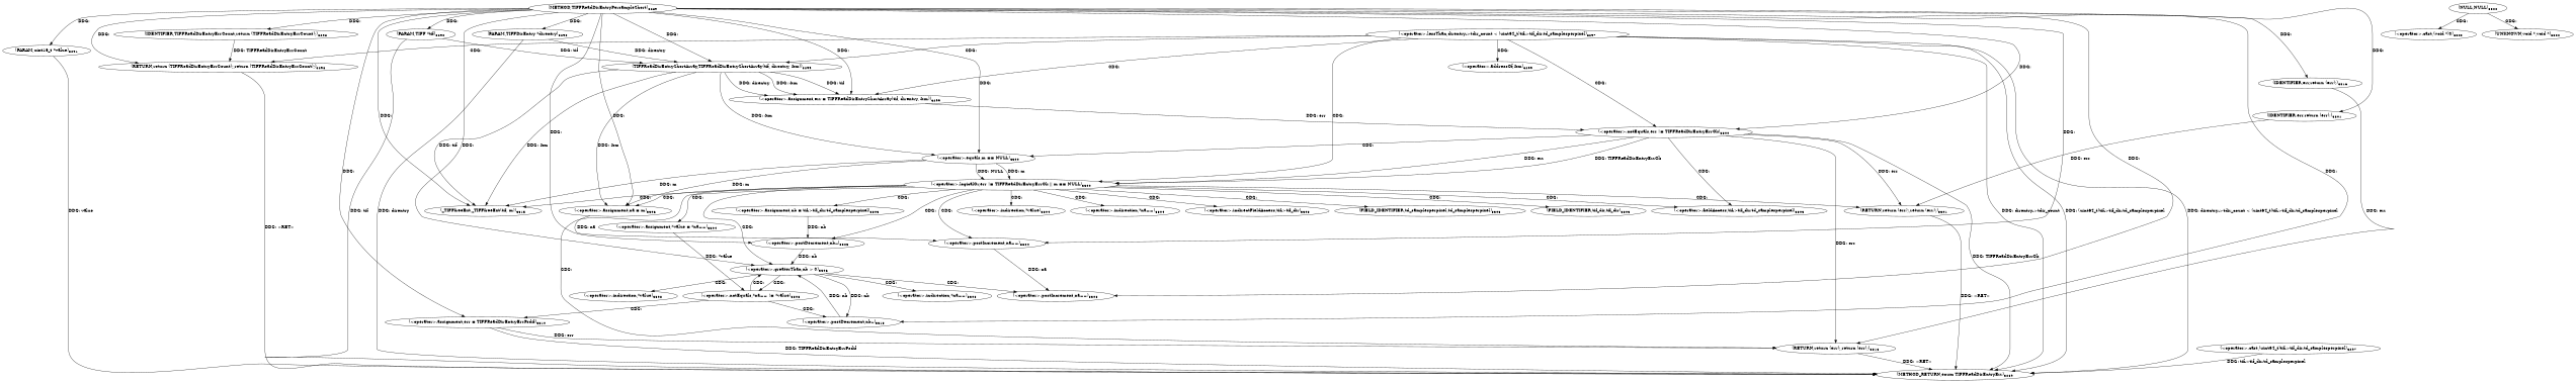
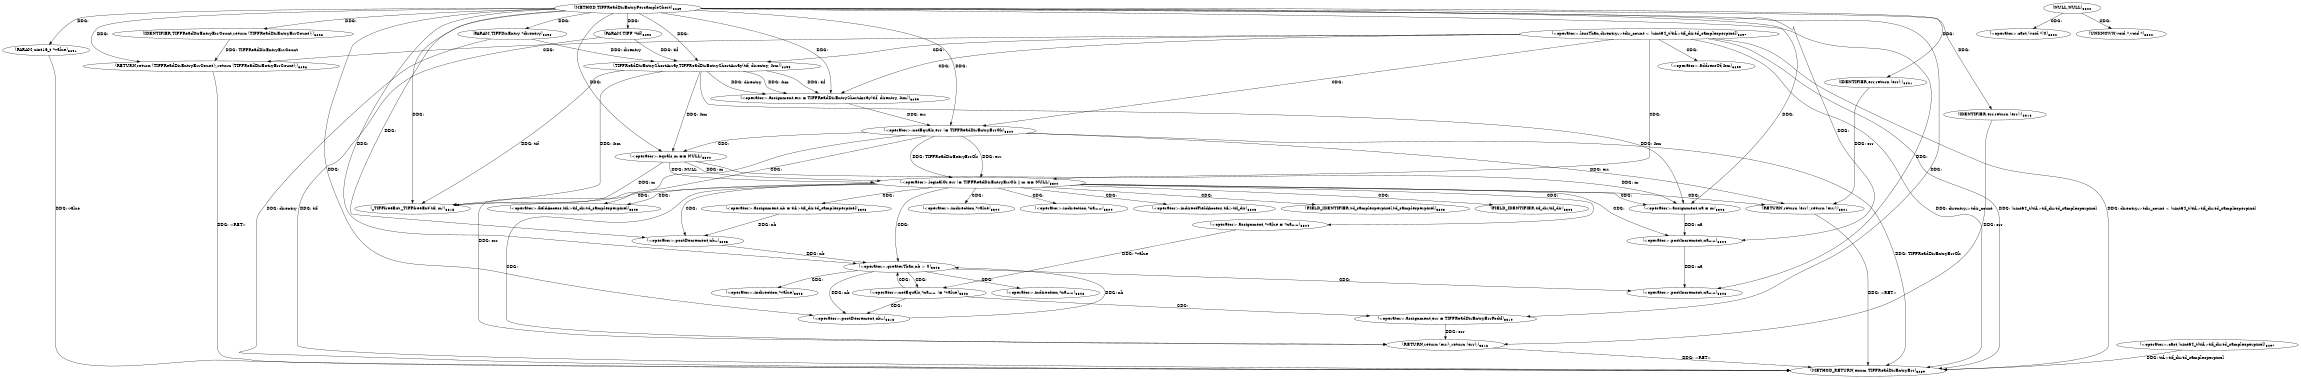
  digraph {
    n1 [label=<(METHOD,TIFFReadDirEntryPersampleShort)<SUB>3289</SUB>>]
    n2 [label=<(PARAM,TIFF *tif)<SUB>3290</SUB>>]
    n3 [label=<(PARAM,TIFFDirEntry *direntry)<SUB>3290</SUB>>]
    n4 [label=<(PARAM,uint16_t *value)<SUB>3291</SUB>>]
    n5 [label=<(&lt;operator&gt;.assignment,err = TIFFReadDirEntryShortArray(tif, direntry, &amp;m))<SUB>3299</SUB>>]
    n6 [label=<(&lt;operator&gt;.assignment,na = m)<SUB>3306</SUB>>]
    n7 [label=<(&lt;operator&gt;.postDecrement,nb--)<SUB>3305</SUB>>]
    n8 [label=<(_TIFFfreeExt,_TIFFfreeExt(tif, m))<SUB>3315</SUB>>]
    n9 [label=<(&lt;operator&gt;.greaterThan,nb &gt; 0)<SUB>3306</SUB>>]
    n10 [label=<(IDENTIFIER,err,return (err);)<SUB>3316</SUB>>]
    n11 [label=<(RETURN,return (TIFFReadDirEntryErrCount);,return (TIFFReadDirEntryErrCount);)<SUB>3298</SUB>>]
    n12 [label=<(TIFFReadDirEntryShortArray,TIFFReadDirEntryShortArray(tif, direntry, &amp;m))<SUB>3299</SUB>>]
    n13 [label=<(&lt;operator&gt;.postDecrement,nb--)<SUB>3313</SUB>>]
    n14 [label=<(IDENTIFIER,TIFFReadDirEntryErrCount,return (TIFFReadDirEntryErrCount);)<SUB>3298</SUB>>]
    n15 [label=<(&lt;operator&gt;.notEquals,err != TIFFReadDirEntryErrOk)<SUB>3300</SUB>>]
    n16 [label=<(&lt;operator&gt;.equals,m == NULL)<SUB>3300</SUB>>]
    n17 [label=<(IDENTIFIER,err,return (err);)<SUB>3301</SUB>>]
    n18 [label=<(&lt;operator&gt;.postIncrement,na++)<SUB>3304</SUB>>]
    n19 [label=<(&lt;operator&gt;.assignment,err = TIFFReadDirEntryErrPsdif)<SUB>3310</SUB>>]
    n20 [label=<(&lt;operator&gt;.postIncrement,na++)<SUB>3308</SUB>>]
    n21 [label=<(METHOD_RETURN,enum TIFFReadDirEntryErr)<SUB>3289</SUB>>]
    n22 [label=<(&lt;operator&gt;.assignment,nb = tif-&gt;tif_dir.td_samplesperpixel)<SUB>3303</SUB>>]
    n23 [label=<(&lt;operator&gt;.notEquals,*na++ != *value)<SUB>3308</SUB>>]
    n24 [label=<(&lt;operator&gt;.indirection,*na++)<SUB>3308</SUB>>]
    n25 [label=<(&lt;operator&gt;.indirection,*value)<SUB>3308</SUB>>]
    n26 [label=<(RETURN,return (err);,return (err);)<SUB>3316</SUB>>]
    n27 [label=<(&lt;operator&gt;.logicalOr,err != TIFFReadDirEntryErrOk || m == NULL)<SUB>3300</SUB>>]
    n28 [label=<(RETURN,return (err);,return (err);)<SUB>3301</SUB>>]
    n29 [label=<(&lt;operator&gt;.fieldAccess,tif-&gt;tif_dir.td_samplesperpixel)<SUB>3303</SUB>>]
    n30 [label=<(&lt;operator&gt;.cast,(void *)0)<SUB>3300</SUB>>]
    n31 [label=<(&lt;operator&gt;.assignment,*value = *na++)<SUB>3304</SUB>>]
    n32 [label=<(&lt;operator&gt;.lessThan,direntry-&gt;tdir_count &lt; (uint64_t)tif-&gt;tif_dir.td_samplesperpixel)<SUB>3297</SUB>>]
    n33 [label=<(&lt;operator&gt;.addressOf,&amp;m)<SUB>3299</SUB>>]
    n34 [label=<(&lt;operator&gt;.indirection,*value)<SUB>3304</SUB>>]
    n35 [label=<(&lt;operator&gt;.indirection,*na++)<SUB>3304</SUB>>]
    n36 [label=<(&lt;operator&gt;.indirectFieldAccess,tif-&gt;tif_dir)<SUB>3303</SUB>>]
    n37 [label=<(FIELD_IDENTIFIER,td_samplesperpixel,td_samplesperpixel)<SUB>3303</SUB>>]
    n38 [label=<(FIELD_IDENTIFIER,tif_dir,tif_dir)<SUB>3303</SUB>>]
    n39 [label=<(&lt;operator&gt;.cast,(uint64_t)tif-&gt;tif_dir.td_samplesperpixel)<SUB>3297</SUB>>]
    n40 [label=<(NULL,NULL)<SUB>3300</SUB>>]
    n41 [label=<(UNKNOWN,void *,void *)<SUB>3300</SUB>>]
    n1 -> n2 [label="DDG: "]
    n1 -> n3 [label="DDG: "]
    n1 -> n4 [label="DDG: "]
    n1 -> n5 [label="DDG: "]
    n1 -> n6 [label="DDG: "]
    n1 -> n7 [label="DDG: "]
    n1 -> n8 [label="DDG: "]
    n1 -> n9 [label="DDG: "]
    n1 -> n10 [label="DDG: "]
    n1 -> n11 [label="DDG: "]
    n1 -> n12 [label="DDG: "]
    n1 -> n13 [label="DDG: "]
    n1 -> n14 [label="DDG: "]
    n1 -> n15 [label="DDG: "]
    n1 -> n16 [label="DDG: "]
    n1 -> n17 [label="DDG: "]
    n1 -> n18 [label="DDG: "]
    n1 -> n19 [label="DDG: "]
    n1 -> n20 [label="DDG: "]
    n2 -> n12 [label="DDG: tif"]
    n2 -> n21 [label="DDG: tif"]
    n3 -> n12 [label="DDG: direntry"]
    n3 -> n21 [label="DDG: direntry"]
    n4 -> n21 [label="DDG: value"]
    n5 -> n15 [label="DDG: err"]
    n6 -> n18 [label="DDG: na"]
    n7 -> n9 [label="DDG: nb"]
    n9 -> n13 [label="DDG: nb"]
    n9 -> n20 [label="CDG: "]
    n9 -> n23 [label="CDG: "]
    n9 -> n24 [label="CDG: "]
    n9 -> n25 [label="CDG: "]
    n10 -> n26 [label="DDG: err"]
    n11 -> n21 [label="DDG: &lt;RET&gt;"]
    n12 -> n5 [label="DDG: tif"]
    n12 -> n5 [label="DDG: direntry"]
    n12 -> n5 [label="DDG: &amp;m"]
    n12 -> n6 [label="DDG: &amp;m"]
    n12 -> n8 [label="DDG: tif"]
    n12 -> n8 [label="DDG: &amp;m"]
    n12 -> n16 [label="DDG: &amp;m"]
    n13 -> n9 [label="DDG: nb"]
    n14 -> n11 [label="DDG: TIFFReadDirEntryErrCount"]
    n15 -> n16 [label="CDG: "]
    n15 -> n21 [label="DDG: TIFFReadDirEntryErrOk"]
    n15 -> n26 [label="DDG: err"]
    n15 -> n27 [label="DDG: err"]
    n15 -> n27 [label="DDG: TIFFReadDirEntryErrOk"]
    n15 -> n28 [label="DDG: err"]
    n15 -> n29 [label="CDG: "]
    n16 -> n6 [label="DDG: m"]
    n16 -> n8 [label="DDG: m"]
    n16 -> n27 [label="DDG: m"]
    n16 -> n27 [label="DDG: NULL"]
    n17 -> n28 [label="DDG: err"]
    n18 -> n20 [label="DDG: na"]
-   n19 -> n21 [label="DDG: TIFFReadDirEntryErrPsdif"]
    n19 -> n26 [label="DDG: err"]
    n22 -> n7 [label="DDG: nb"]
    n23 -> n9 [label="CDG: "]
    n23 -> n13 [label="CDG: "]
    n23 -> n19 [label="CDG: "]
    n26 -> n21 [label="DDG: &lt;RET&gt;"]
    n27 -> n6 [label="CDG: "]
    n27 -> n7 [label="CDG: "]
    n27 -> n8 [label="CDG: "]
    n27 -> n9 [label="CDG: "]
    n27 -> n18 [label="CDG: "]
    n27 -> n22 [label="CDG: "]
    n27 -> n26 [label="CDG: "]
    n27 -> n28 [label="CDG: "]
    n27 -> n29 [label="CDG: "]
    n27 -> n31 [label="CDG: "]
    n27 -> n34 [label="CDG: "]
    n27 -> n35 [label="CDG: "]
    n27 -> n36 [label="CDG: "]
    n27 -> n37 [label="CDG: "]
    n27 -> n38 [label="CDG: "]
    n28 -> n21 [label="DDG: &lt;RET&gt;"]
    n31 -> n23 [label="DDG: *value"]
    n32 -> n5 [label="CDG: "]
    n32 -> n11 [label="CDG: "]
    n32 -> n12 [label="CDG: "]
    n32 -> n15 [label="CDG: "]
    n32 -> n21 [label="DDG: direntry-&gt;tdir_count"]
    n32 -> n21 [label="DDG: (uint64_t)tif-&gt;tif_dir.td_samplesperpixel"]
    n32 -> n21 [label="DDG: direntry-&gt;tdir_count &lt; (uint64_t)tif-&gt;tif_dir.td_samplesperpixel"]
    n32 -> n27 [label="CDG: "]
    n32 -> n33 [label="CDG: "]
    n39 -> n21 [label="DDG: tif-&gt;tif_dir.td_samplesperpixel"]
    n40 -> n30 [label="CDG: "]
    n40 -> n41 [label="CDG: "]
  }
